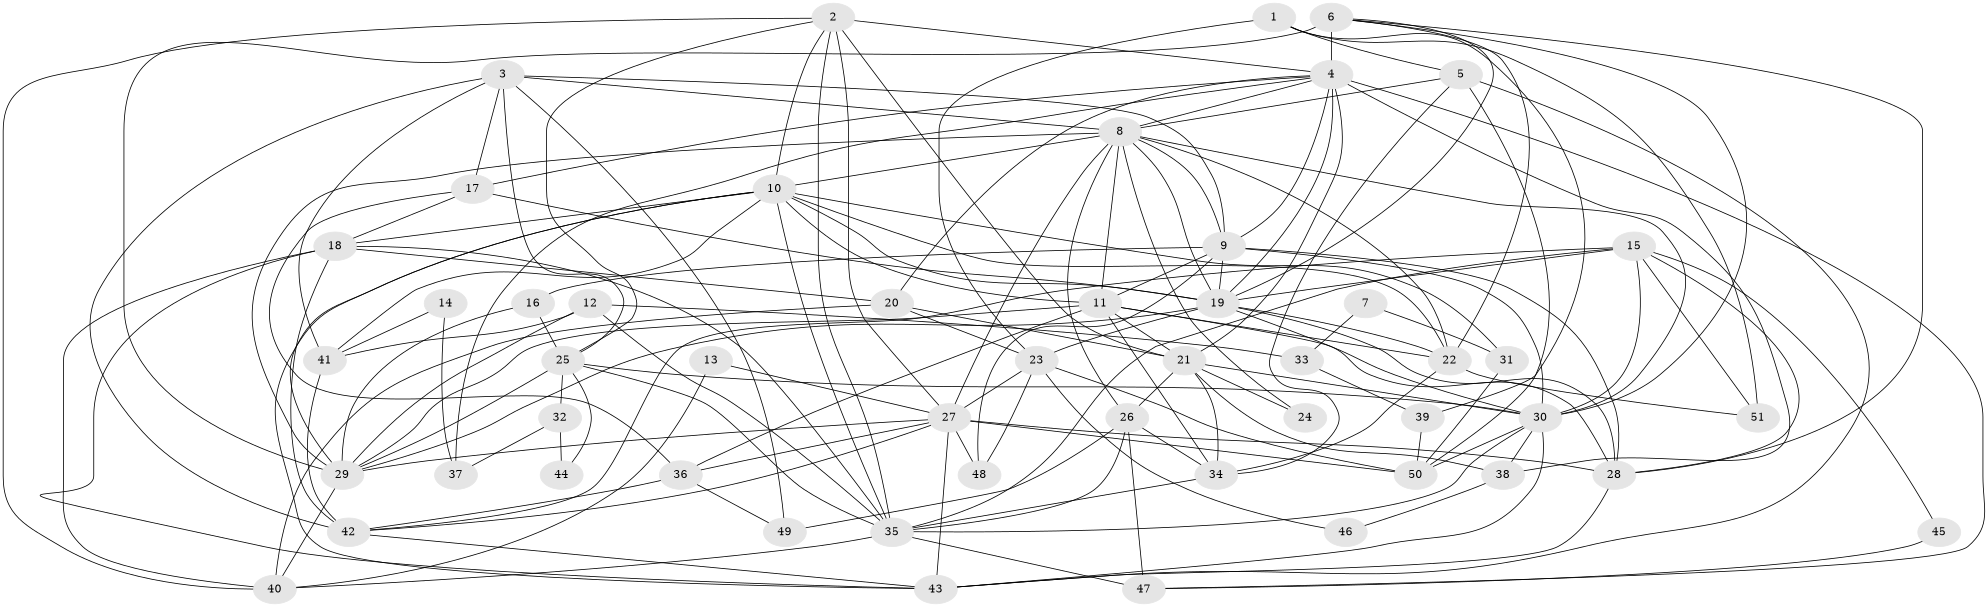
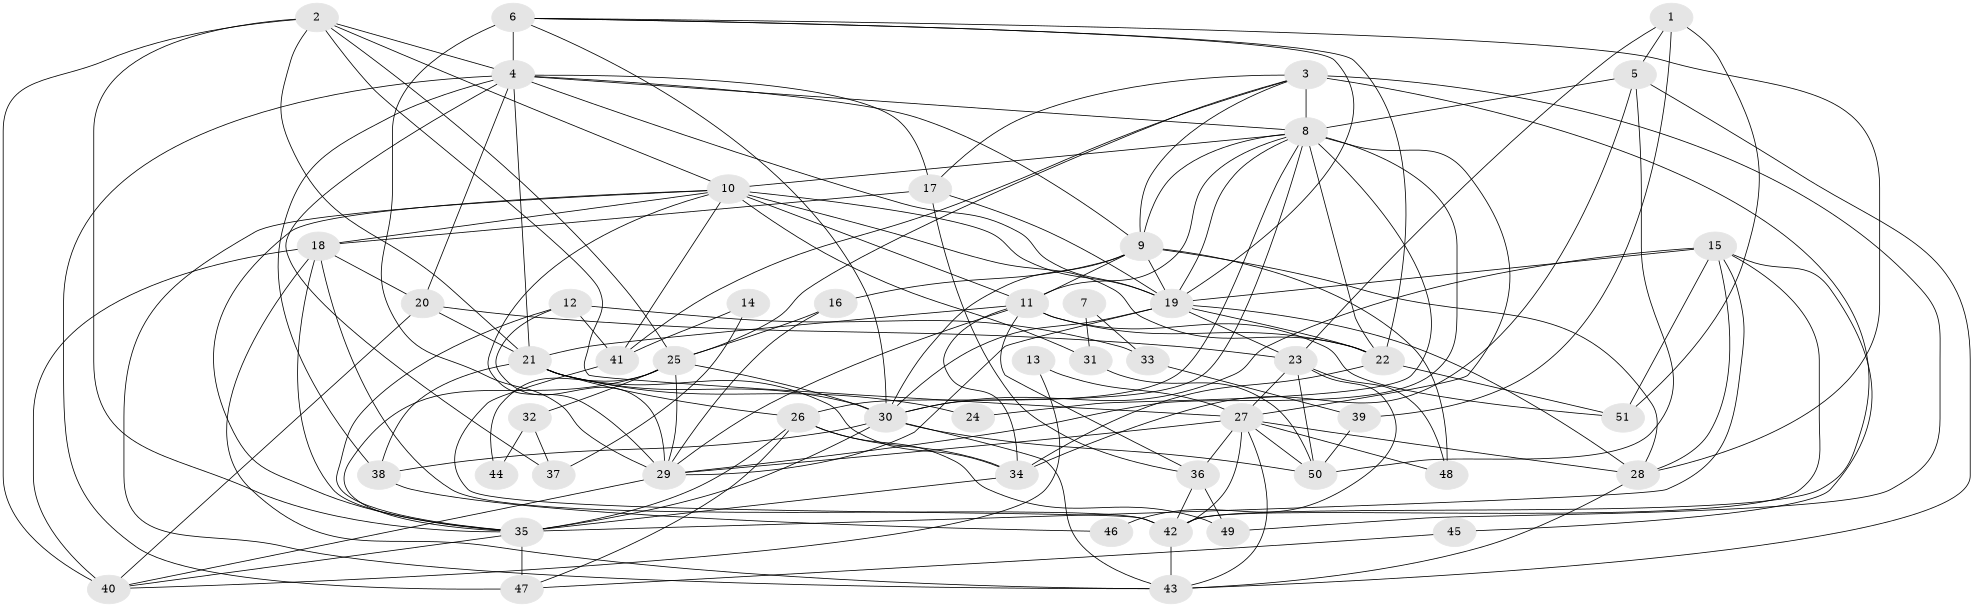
  graph {
    fontname="DejaVu Serif"
    node [color=gray90 fontname="DejaVu Serif" style=filled]
    edge [fontname="DejaVu Serif" weight=1.0]
    1
    5
    23
    39
    51
    8
    34
    43
    50
    27
    48
    46
    2
    4
    10
    21
    25
    35
    40
    9
    17
    19
    20
    37
    38
    47
    41
    22
    29
    31
    11
    18
    30
    24
    26
    32
    44
    42
    28
    36
    3
    49
    16
    6
    7
    33
    12
    13
    14
    15
    45
    1 -- 5
    1 -- 23
    1 -- 39
    1 -- 51
    5 -- 8
    5 -- 34
    5 -- 43 [weight=2.0]
    5 -- 50
    23 -- 50
    23 -- 27
    23 -- 48
    23 -- 46
    39 -- 50
    8 -- 27 [weight=2.0]
    8 -- 10
    8 -- 9 [weight=2.0]
    8 -- 19
    8 -- 22
    8 -- 29 [weight=3.0]
    8 -- 11
    8 -- 30 [weight=2.0]
    8 -- 24
    8 -- 26
    34 -- 35
    27 -- 43
    27 -- 50
    27 -- 48
    27 -- 29
    27 -- 42
    27 -- 28
    27 -- 36
    2 -- 27
    2 -- 4 [weight=2.0]
    2 -- 10
    2 -- 21
    2 -- 25
    2 -- 35
    2 -- 40
    4 -- 8
    4 -- 21
    4 -- 9
    4 -- 17
    4 -- 19 [weight=2.0]
    4 -- 20
    4 -- 37
    4 -- 38
    4 -- 47
    10 -- 43
    10 -- 35
    10 -- 19
    10 -- 41
    10 -- 22
    10 -- 29 [weight=2.0]
    10 -- 31 [weight=2.0]
    10 -- 11 [weight=2.0]
    10 -- 18
    21 -- 34
    21 -- 38
    21 -- 30 [weight=2.0]
    21 -- 24
    21 -- 26
    25 -- 35
    25 -- 29
    25 -- 30
    25 -- 32 [weight=2.0]
    25 -- 44
    35 -- 40
    35 -- 47 [weight=2.0]
    9 -- 48
    9 -- 19
    9 -- 11
    9 -- 30
    9 -- 28
    9 -- 16
    17 -- 19
    17 -- 18
    17 -- 36
    19 -- 23
    19 -- 22
    19 -- 29
    19 -- 30
    19 -- 28
    20 -- 23
    20 -- 21
    20 -- 40
    38 -- 46
    41 -- 42
    22 -- 51
    22 -- 34
    29 -- 40
    31 -- 50
    11 -- 34
    11 -- 21
    11 -- 22 [weight=6.0]
    11 -- 29
-   11 -- 28
+   11 -- 51
    11 -- 36
    18 -- 43 [weight=2.0]
    18 -- 35
    18 -- 40
    18 -- 20
    18 -- 42 [weight=2.0]
    30 -- 43
    30 -- 50
    30 -- 35
    30 -- 38
    26 -- 34
    26 -- 35
    26 -- 47
    26 -- 49
    32 -- 37
    32 -- 44
    42 -- 43
    28 -- 43
    36 -- 42
    36 -- 49
    3 -- 8 [weight=2.0]
    3 -- 25
    3 -- 9
    3 -- 17
    3 -- 41
    3 -- 42 [weight=2.0]
    3 -- 49 [weight=2.0]
    16 -- 25
    16 -- 29
    6 -- 4 [weight=5.0]
    6 -- 19
    6 -- 22
    6 -- 29 [weight=4.0]
    6 -- 30
    6 -- 28
    7 -- 31
    7 -- 33
    33 -- 39
    12 -- 35
    12 -- 41
    12 -- 29 [weight=2.0]
    12 -- 33
    13 -- 27 [weight=2.0]
    13 -- 40
    14 -- 37
    14 -- 41
    15 -- 51
    15 -- 35 [weight=2.0]
    15 -- 19
    15 -- 30
    15 -- 42
    15 -- 28
    15 -- 45
    45 -- 47
  }
